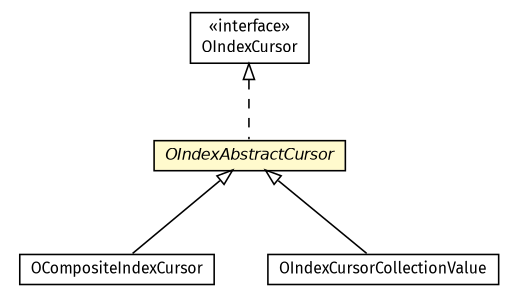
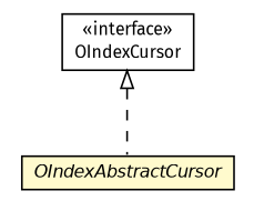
  digraph {
    fontname="Fira Sans"
    nodesep=0.25
    ranksep=0.5
    node [fontcolor=black fontname="Fira Sans" fontsize=10.0 shape=plaintext]
    edge [arrowtail=empty dir=back fontname="Fira Sans" fontsize=10 headport=p labelfontname=Helvetica labelfontsize=10 tailport=p]
    n1 [label=<<table title="com.orientechnologies.orient.core.index.OIndexAbstractCursor" border="0" cellborder="1" cellspacing="0" cellpadding="2" port="p" bgcolor="lemonChiffon" href="./OIndexAbstractCursor.html"> 		<tr><td><table border="0" cellspacing="0" cellpadding="1"> <tr><td align="center" balign="center"><font face="Helvetica-Oblique"> OIndexAbstractCursor </font></td></tr> 		</table></td></tr> 		</table>>]
-   n2 [label=<<table title="com.orientechnologies.orient.core.index.OCompositeIndexCursor" border="0" cellborder="1" cellspacing="0" cellpadding="2" port="p" href="./OCompositeIndexCursor.html"> 		<tr><td><table border="0" cellspacing="0" cellpadding="1"> <tr><td align="center" balign="center"> OCompositeIndexCursor </td></tr> 		</table></td></tr> 		</table>>]
-   n3 [label=<<table title="com.orientechnologies.orient.core.index.OIndexCursorCollectionValue" border="0" cellborder="1" cellspacing="0" cellpadding="2" port="p" href="./OIndexCursorCollectionValue.html"> 		<tr><td><table border="0" cellspacing="0" cellpadding="1"> <tr><td align="center" balign="center"> OIndexCursorCollectionValue </td></tr> 		</table></td></tr> 		</table>>]
    n4 [label=<<table title="com.orientechnologies.orient.core.index.OIndexCursor" border="0" cellborder="1" cellspacing="0" cellpadding="2" port="p" href="./OIndexCursor.html"> 		<tr><td><table border="0" cellspacing="0" cellpadding="1"> <tr><td align="center" balign="center"> &#171;interface&#187; </td></tr> <tr><td align="center" balign="center"> OIndexCursor </td></tr> 		</table></td></tr> 		</table>>]
-   n1 -> n2
-   n1 -> n3
    n4 -> n1 [style=dashed]
  }
